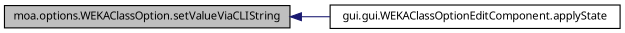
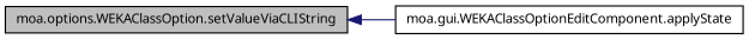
  digraph {
    rankdir=LR
    fontname="Noto Sans"
    node [color=black fontname="Noto Sans" fontsize=10 shape=record style=filled]
    n1 [fillcolor=grey75 fontcolor=black height=0.2 label="moa.options.WEKAClassOption.setValueViaCLIString" width=0.4]
-   n2 [fillcolor=white height=0.2 label="gui.gui.WEKAClassOptionEditComponent.applyState" width=0.4]
+   n2 [fillcolor=white height=0.2 label="moa.gui.WEKAClassOptionEditComponent.applyState" width=0.4]
    n1 -> n2 [color=midnightblue dir=back fontname="Noto Sans" fontsize=10 labelfontname=Helvetica labelfontsize=10 style=solid]
  }
